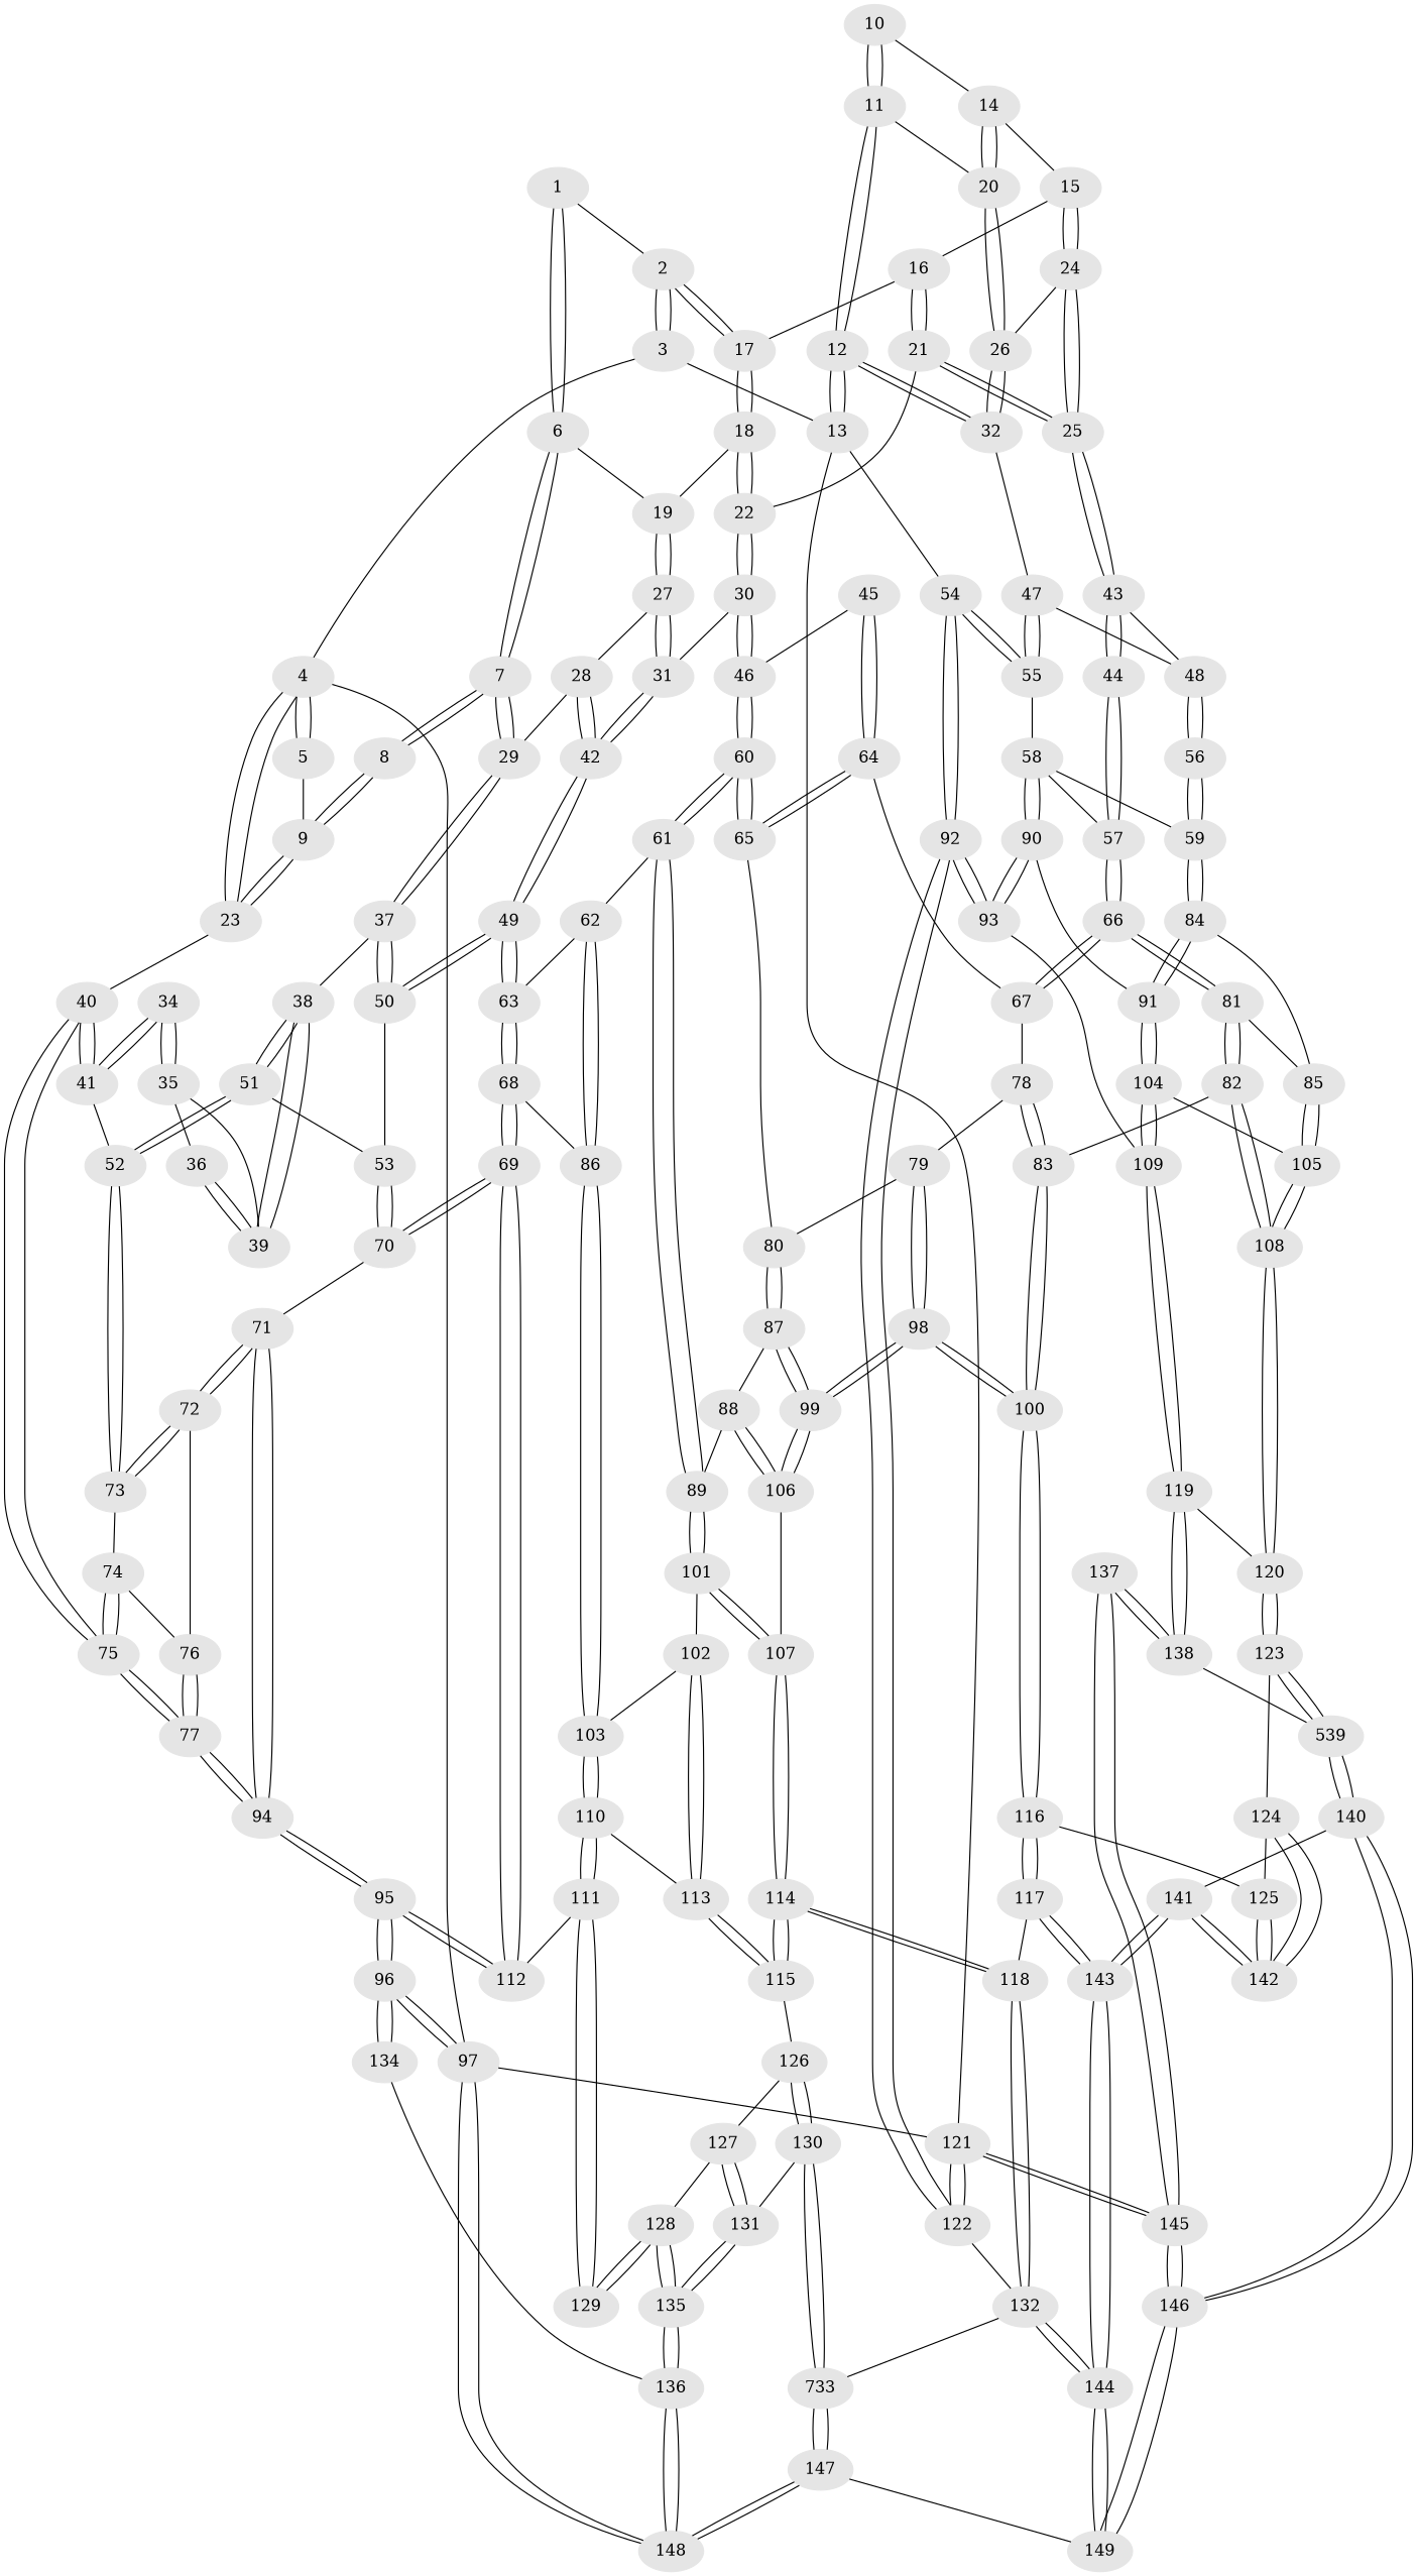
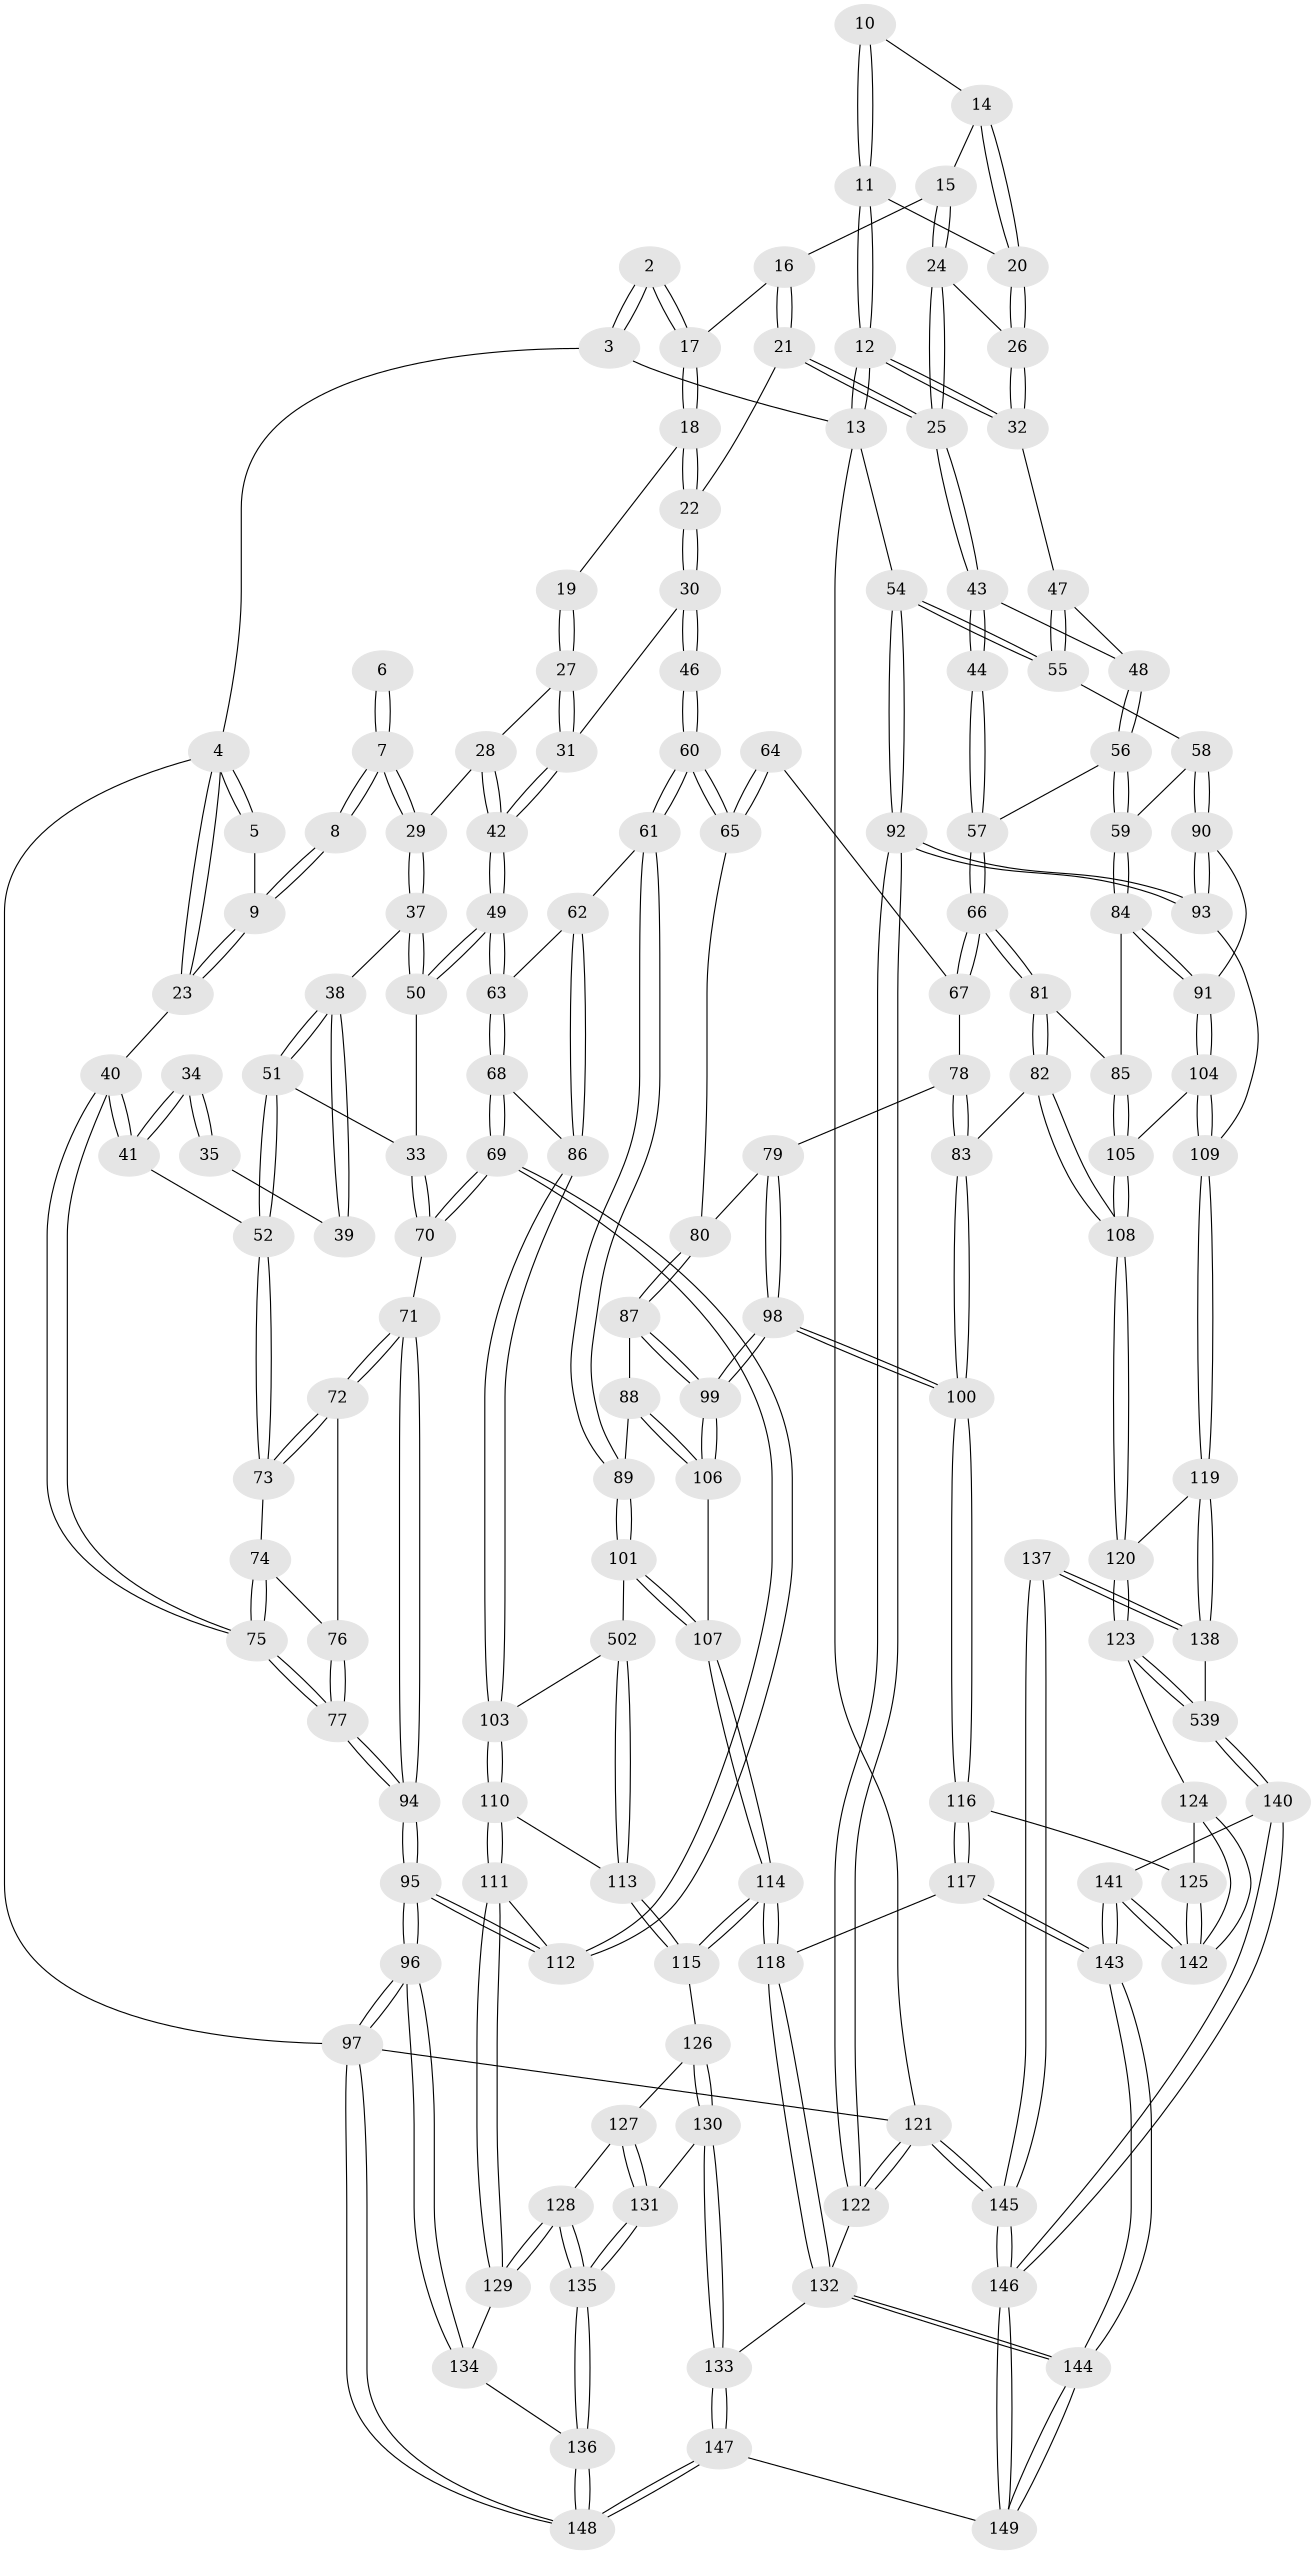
  graph {
    node [color=gray90 style=filled]
-   1
    2
    6
    3
    17
    7
    19
    4
    13
    18
    5
    23
    97
    54
    121
    9
    40
    148
    8
    29
    27
    37
    10
    11
    14
    12
    20
    15
    32
    26
    47
    55
    92
    122
    145
    16
    24
    21
    25
    22
    30
    28
    31
    43
    46
    41
    75
    44
    48
    42
    49
    38
    50
    60
    34
    35
-   36
    39
    52
    51
-   53
+   53 [label=33]
    77
    73
    63
    57
    56
-   45
    64
    66
    65
    67
    61
    58
    59
    68
    70
    74
    71
    93
    90
    84
    81
    91
    85
    62
    89
    80
    86
    101
    103
    69
    78
    87
    82
    79
    83
    112
    72
    94
    76
    95
    98
    100
    99
    88
    108
    105
    120
    116
    104
    110
    106
    107
-   102
+   102 [label=502]
    109
    132
    119
    96
    134
    136
    117
    125
    113
    114
    115
    111
    118
    123
    138
    129
    126
    127
    130
    143
    142
    144
-   133 [label=733]
+   133
    n138 [label=539]
    124
    146
    137
    140
    128
    131
    135
    147
    149
    141
-   1 -- 2
-   1 -- 6
-   1 -- 6
    2 -- 3
    2 -- 3
    2 -- 17
    2 -- 17
    6 -- 7
    6 -- 7
-   6 -- 19
    3 -- 4
    3 -- 13
    17 -- 18
    17 -- 18
    7 -- 8
    7 -- 8
    7 -- 29
    7 -- 29
    19 -- 27
    19 -- 27
    4 -- 5
    4 -- 5
    4 -- 23
    4 -- 23
    4 -- 97
    13 -- 54
    13 -- 121
    18 -- 19
    18 -- 22
    18 -- 22
    5 -- 9
    23 -- 40
    97 -- 121
    97 -- 148
    97 -- 148
    54 -- 55
    54 -- 55
    54 -- 92
    54 -- 92
    121 -- 122
    121 -- 122
    121 -- 145
    121 -- 145
    9 -- 23
    9 -- 23
    40 -- 41
    40 -- 41
    40 -- 75
    40 -- 75
    8 -- 9
    8 -- 9
    29 -- 37
    29 -- 37
    27 -- 28
    27 -- 31
    27 -- 31
    37 -- 38
    37 -- 50
    37 -- 50
    10 -- 11
    10 -- 11
    10 -- 14
    11 -- 12
    11 -- 12
    11 -- 20
    14 -- 20
    14 -- 20
    14 -- 15
    12 -- 13
    12 -- 13
    12 -- 32
    12 -- 32
    20 -- 26
    20 -- 26
    15 -- 16
    15 -- 24
    15 -- 24
    32 -- 47
    26 -- 32
    26 -- 32
    47 -- 55
    47 -- 55
    47 -- 48
    55 -- 58
    92 -- 122
    92 -- 122
    92 -- 93
    92 -- 93
    122 -- 132
    145 -- 146
    145 -- 146
    16 -- 17
    16 -- 21
    16 -- 21
    24 -- 26
    24 -- 25
    24 -- 25
    21 -- 25
    21 -- 25
    21 -- 22
    25 -- 43
    25 -- 43
    22 -- 30
    22 -- 30
    30 -- 31
    30 -- 46
    30 -- 46
    28 -- 29
    28 -- 42
    28 -- 42
    31 -- 42
    31 -- 42
    43 -- 44
    43 -- 44
    43 -- 48
    46 -- 60
    46 -- 60
    41 -- 52
    75 -- 77
    75 -- 77
    44 -- 57
    44 -- 57
    48 -- 56
    48 -- 56
    42 -- 49
    42 -- 49
    49 -- 50
    49 -- 50
    49 -- 63
    49 -- 63
    38 -- 39
    38 -- 39
    38 -- 51
    38 -- 51
    50 -- 53
    60 -- 65
    60 -- 65
    60 -- 61
    60 -- 61
    34 -- 41
    34 -- 41
    34 -- 35
    34 -- 35
-   35 -- 36
    35 -- 39
-   36 -- 39
-   36 -- 39
    52 -- 73
    52 -- 73
    51 -- 52
    51 -- 52
    51 -- 53
    53 -- 70
    53 -- 70
    77 -- 94
    77 -- 94
    73 -- 74
    63 -- 68
    63 -- 68
    57 -- 66
    57 -- 66
-   58 -- 57
+   56 -- 57
    56 -- 59
    56 -- 59
-   45 -- 46
-   45 -- 64
-   45 -- 64
    64 -- 65
    64 -- 65
    64 -- 67
    66 -- 67
    66 -- 67
    66 -- 81
    66 -- 81
    65 -- 80
    67 -- 78
    61 -- 62
    61 -- 89
    61 -- 89
    58 -- 59
    58 -- 90
    58 -- 90
    59 -- 84
    59 -- 84
    68 -- 86
    68 -- 69
    68 -- 69
    70 -- 71
    74 -- 75
    74 -- 75
    74 -- 76
    71 -- 72
    71 -- 72
    71 -- 94
    71 -- 94
    93 -- 109
    90 -- 93
    90 -- 93
    90 -- 91
    84 -- 91
    84 -- 91
    84 -- 85
    81 -- 85
    81 -- 82
    81 -- 82
    91 -- 104
    91 -- 104
    85 -- 105
    85 -- 105
    62 -- 63
    62 -- 86
    62 -- 86
    89 -- 101
    89 -- 101
    80 -- 87
    80 -- 87
    86 -- 103
    86 -- 103
    101 -- 107
    101 -- 107
    101 -- 102
    103 -- 110
    103 -- 110
    69 -- 70
    69 -- 70
    69 -- 112
    69 -- 112
    78 -- 79
    78 -- 83
    78 -- 83
    87 -- 99
    87 -- 99
    87 -- 88
    82 -- 83
    82 -- 108
    82 -- 108
    79 -- 80
    79 -- 98
    79 -- 98
    83 -- 100
    83 -- 100
    72 -- 73
    72 -- 73
    72 -- 76
    94 -- 95
    94 -- 95
    76 -- 77
    76 -- 77
    95 -- 112
    95 -- 112
    95 -- 96
    95 -- 96
    98 -- 100
    98 -- 100
    98 -- 99
    98 -- 99
    100 -- 116
    100 -- 116
    99 -- 106
    99 -- 106
    88 -- 89
    88 -- 106
    88 -- 106
    108 -- 120
    108 -- 120
    105 -- 108
    105 -- 108
    120 -- 123
    120 -- 123
    116 -- 117
    116 -- 117
    116 -- 125
    104 -- 105
    104 -- 109
    104 -- 109
    110 -- 113
    110 -- 111
    110 -- 111
    106 -- 107
    107 -- 114
    107 -- 114
    102 -- 103
    102 -- 113
    102 -- 113
    109 -- 119
    109 -- 119
    132 -- 144
    132 -- 144
    132 -- 133
    119 -- 120
    119 -- 138
    119 -- 138
    96 -- 97
    96 -- 97
    96 -- 134
    96 -- 134
    134 -- 136
    136 -- 148
    136 -- 148
    117 -- 118
    117 -- 143
    117 -- 143
    125 -- 142
    125 -- 142
    113 -- 115
    113 -- 115
    114 -- 115
    114 -- 115
    114 -- 118
    114 -- 118
    115 -- 126
    111 -- 112
    111 -- 129
    111 -- 129
    118 -- 132
    118 -- 132
    123 -- n138
    123 -- n138
    123 -- 124
    138 -- n138
+   129 -- 134
    126 -- 127
    126 -- 130
    126 -- 130
    127 -- 128
    127 -- 131
    127 -- 131
    130 -- 133
    130 -- 133
    130 -- 131
    143 -- 144
    143 -- 144
    144 -- 149
    144 -- 149
    133 -- 147
    133 -- 147
    n138 -- 140
    n138 -- 140
    124 -- 125
    124 -- 142
    124 -- 142
    146 -- 149
    146 -- 149
    137 -- 145
    137 -- 145
    137 -- 138
    137 -- 138
    140 -- 146
    140 -- 146
    140 -- 141
    128 -- 129
    128 -- 129
    128 -- 135
    128 -- 135
    131 -- 135
    131 -- 135
    135 -- 136
    135 -- 136
    147 -- 148
    147 -- 148
    147 -- 149
    141 -- 143
    141 -- 143
    141 -- 142
    141 -- 142
  }
